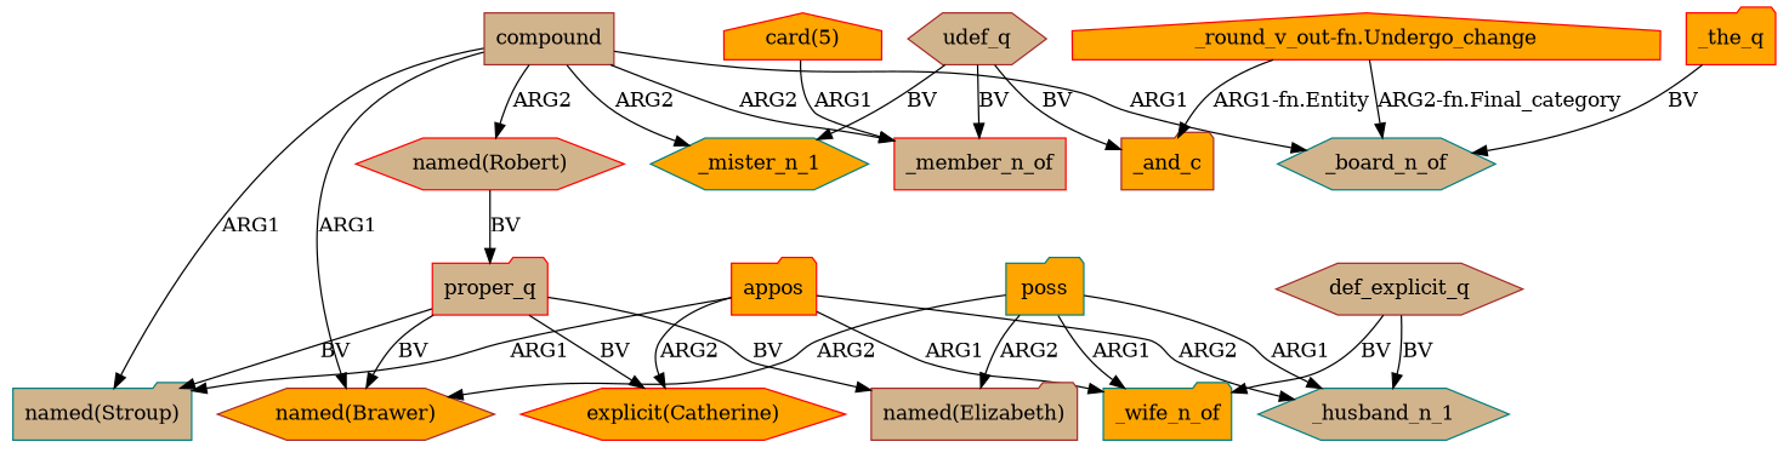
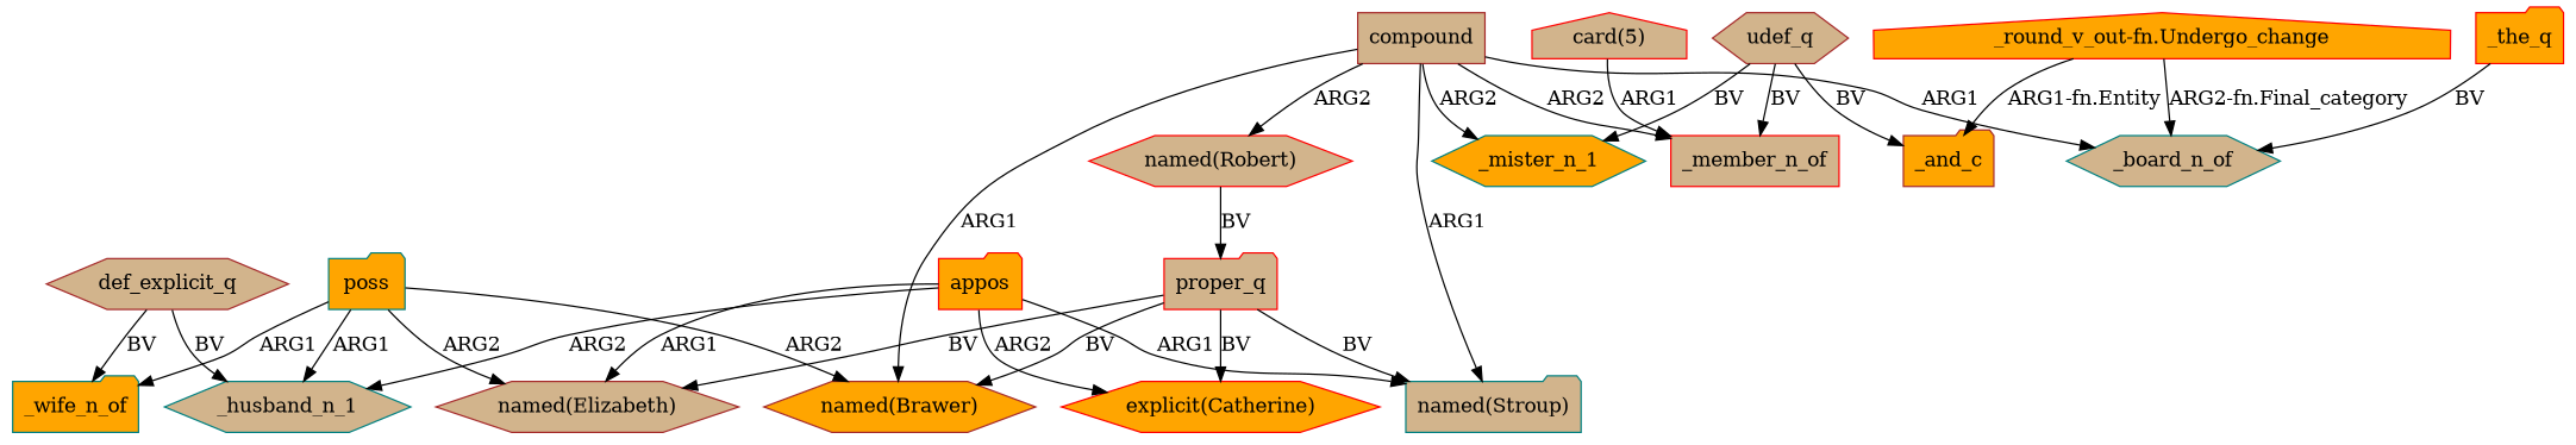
  digraph {
    node [color=red fillcolor=tan shape=folder style=filled]
    appos [fillcolor=orange]
    "named(Stroup)" [color=teal]
    _husband_n_1 [color=teal shape=hexagon]
    n4 [fillcolor=orange label="explicit(Catherine)" shape=hexagon]
    _wife_n_of [color=teal fillcolor=orange]
    proper_q
-   "named(Elizabeth)" [color=brown]
+   "named(Elizabeth)" [color=brown shape=hexagon]
    "named(Brawer)" [color=brown fillcolor=orange shape=hexagon]
    "named(Robert)" [shape=hexagon]
    def_explicit_q [color=brown shape=hexagon]
    compound [color=brown shape=box]
    _mister_n_1 [color=teal fillcolor=orange shape=hexagon]
    _member_n_of [shape=box]
    _board_n_of [color=teal shape=hexagon]
    poss [color=teal fillcolor=orange]
    udef_q [color=brown shape=hexagon]
    _and_c [color=brown fillcolor=orange]
    "_round_v_out-fn.Undergo_change" [fillcolor=orange shape=house]
    _the_q [fillcolor=orange]
-   "card(5)" [fillcolor=orange shape=house]
+   "card(5)" [shape=house]
    appos -> "named(Stroup)" [label=ARG1]
    appos -> _husband_n_1 [label=ARG2]
    appos -> n4 [label=ARG2]
-   appos -> _wife_n_of [label=ARG1]
+   appos -> "named(Elizabeth)" [label=ARG1]
    proper_q -> "named(Stroup)" [label=BV]
    proper_q -> n4 [label=BV]
    proper_q -> "named(Elizabeth)" [label=BV]
    proper_q -> "named(Brawer)" [label=BV]
    "named(Robert)" -> proper_q [label=BV]
    def_explicit_q -> _husband_n_1 [label=BV]
    def_explicit_q -> _wife_n_of [label=BV]
    compound -> "named(Stroup)" [label=ARG1]
    compound -> "named(Brawer)" [label=ARG1]
    compound -> "named(Robert)" [label=ARG2]
    compound -> _mister_n_1 [label=ARG2]
    compound -> _member_n_of [label=ARG2]
    compound -> _board_n_of [label=ARG1]
    poss -> _husband_n_1 [label=ARG1]
    poss -> _wife_n_of [label=ARG1]
    poss -> "named(Elizabeth)" [label=ARG2]
    poss -> "named(Brawer)" [label=ARG2]
    udef_q -> _mister_n_1 [label=BV]
    udef_q -> _member_n_of [label=BV]
    udef_q -> _and_c [label=BV]
    "_round_v_out-fn.Undergo_change" -> _board_n_of [label="ARG2-fn.Final_category"]
    "_round_v_out-fn.Undergo_change" -> _and_c [label="ARG1-fn.Entity"]
    _the_q -> _board_n_of [label=BV]
    "card(5)" -> _member_n_of [label=ARG1]
  }
